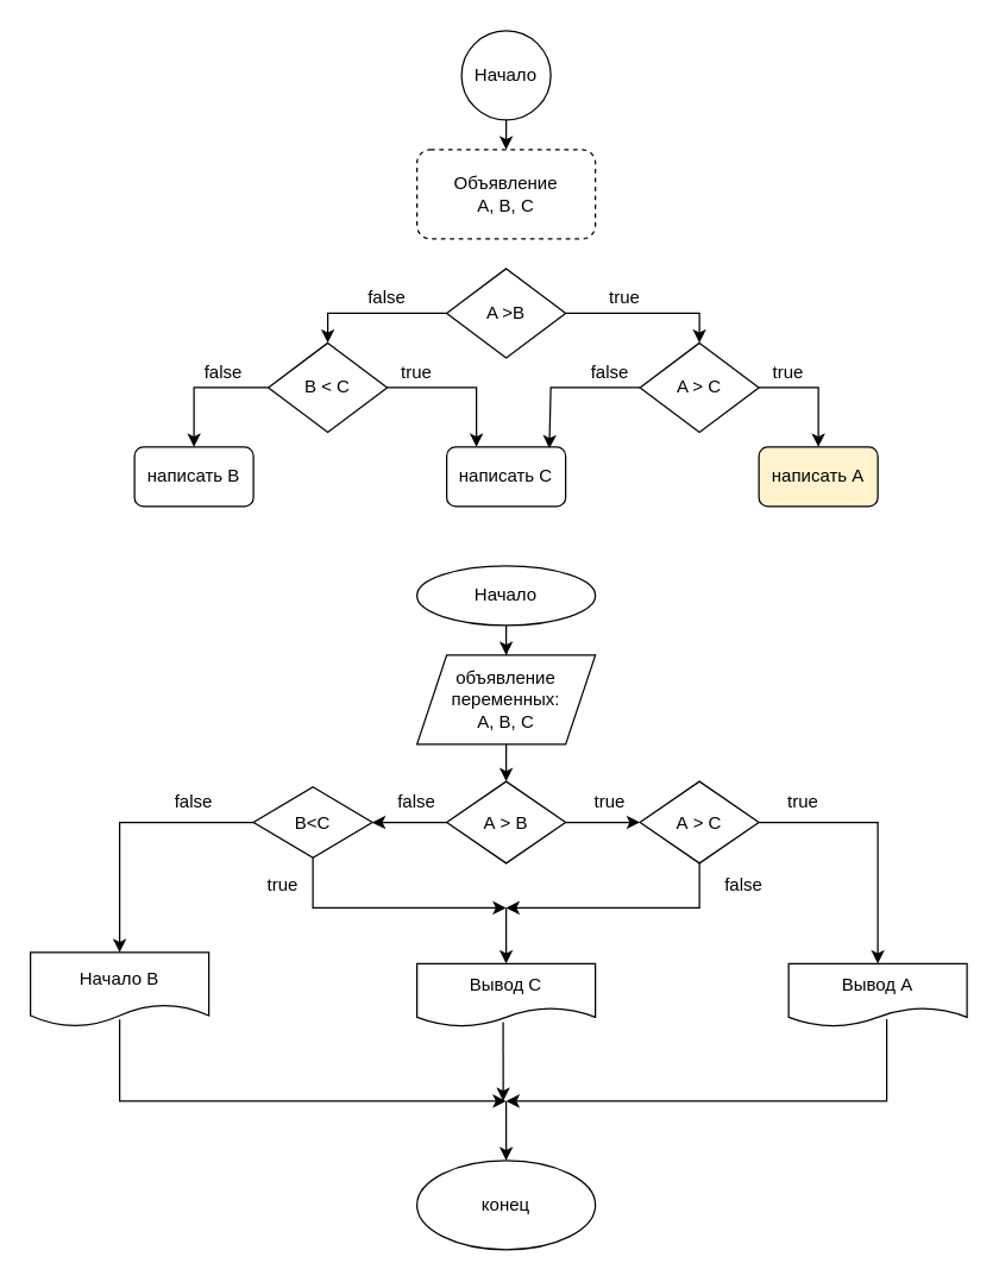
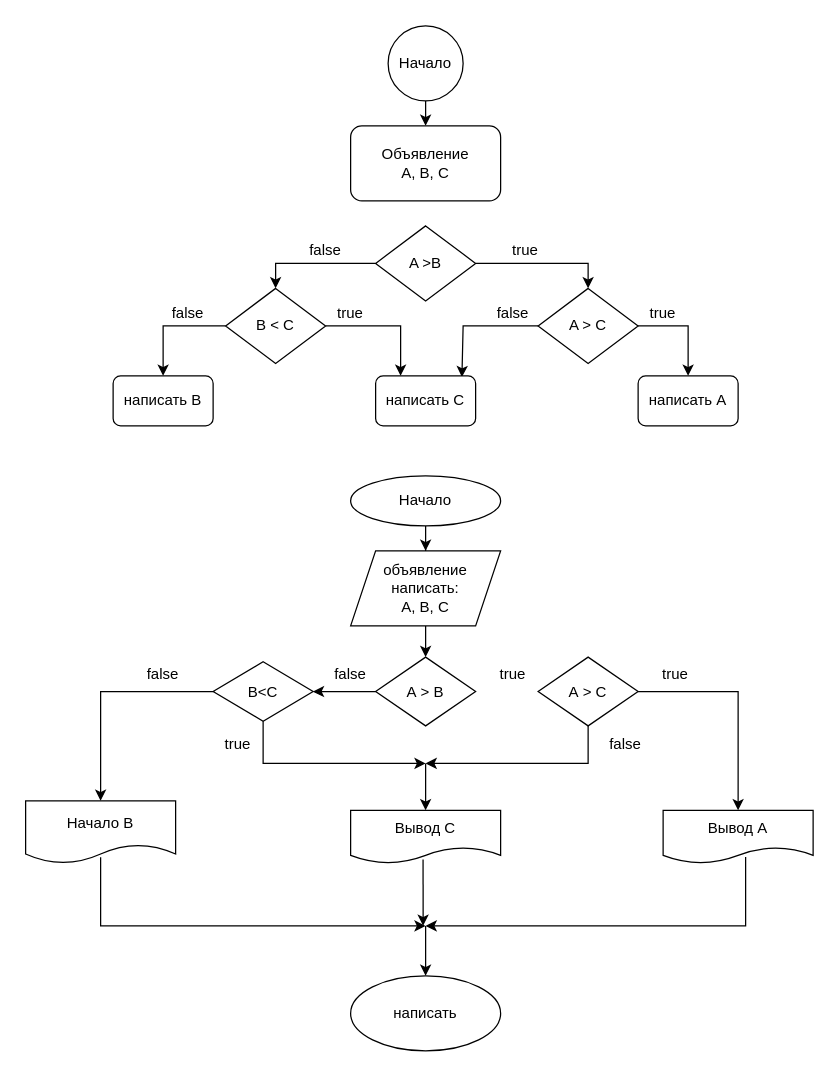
  <mxCell id="0" />
  <mxCell id="1" parent="0" />
  <mxCell id="2" value="Начало" style="ellipse;whiteSpace=wrap;html=1;aspect=fixed;noLabel=0;" vertex="1" parent="1"><mxGeometry x="310" width="60" height="60" as="geometry" y="20" /></mxCell>
  <mxCell id="3" value="A &amp;gt;B" style="rhombus;whiteSpace=wrap;html=1;" vertex="1" parent="1"><mxGeometry x="300" y="180" width="80" height="60" as="geometry" /></mxCell>
  <mxCell id="4" value="" style="endArrow=classic;html=1;rounded=0;exitX=0.5;exitY=1;exitDx=0;exitDy=0;entryX=0.5;entryY=0;entryDx=0;entryDy=0;" edge="1" parent="1" source="2" target="5"><mxGeometry width="50" height="50" relative="1" as="geometry"><mxPoint x="400" y="230" as="sourcePoint" /><mxPoint x="330" y="140" as="targetPoint" /></mxGeometry></mxCell>
- <mxCell id="5" value="&lt;div&gt;Объявление&lt;/div&gt;&lt;div&gt;A, B, C&lt;br&gt;&lt;/div&gt;" style="rounded=1;whiteSpace=wrap;html=1;dashed=1;" vertex="1" parent="1"><mxGeometry x="280" y="100" width="120" height="60" as="geometry" /></mxCell>
+ <mxCell id="5" value="&lt;div&gt;Объявление&lt;/div&gt;&lt;div&gt;A, B, C&lt;br&gt;&lt;/div&gt;" style="rounded=1;whiteSpace=wrap;html=1;" vertex="1" parent="1"><mxGeometry x="280" y="100" width="120" height="60" as="geometry" /></mxCell>
  <mxCell id="6" value="" style="endArrow=classic;html=1;rounded=0;exitX=1;exitY=0.5;exitDx=0;exitDy=0;entryX=0.5;entryY=0;entryDx=0;entryDy=0;" edge="1" parent="1" source="3" target="7"><mxGeometry width="50" height="50" relative="1" as="geometry"><mxPoint x="390" y="220" as="sourcePoint" /><mxPoint x="520" y="230" as="targetPoint" /><Array as="points"><mxPoint x="470" y="210" /></Array></mxGeometry></mxCell>
  <mxCell id="7" value="A &amp;gt; C" style="rhombus;whiteSpace=wrap;html=1;" vertex="1" parent="1"><mxGeometry x="430" y="230" width="80" height="60" as="geometry" /></mxCell>
  <mxCell id="8" value="B &amp;lt; C" style="rhombus;whiteSpace=wrap;html=1;" vertex="1" parent="1"><mxGeometry x="180" y="230" width="80" height="60" as="geometry" /></mxCell>
  <mxCell id="9" value="" style="endArrow=classic;html=1;rounded=0;entryX=0.5;entryY=0;entryDx=0;entryDy=0;" edge="1" parent="1" target="8"><mxGeometry width="50" height="50" relative="1" as="geometry"><mxPoint x="300" y="210" as="sourcePoint" /><mxPoint x="350" y="160" as="targetPoint" /><Array as="points"><mxPoint x="220" y="210" /></Array></mxGeometry></mxCell>
  <mxCell id="10" value="" style="endArrow=classic;html=1;rounded=0;exitX=1;exitY=0.5;exitDx=0;exitDy=0;" edge="1" parent="1" source="7"><mxGeometry width="50" height="50" relative="1" as="geometry"><mxPoint x="400" y="250" as="sourcePoint" /><mxPoint x="550" y="300" as="targetPoint" /><Array as="points"><mxPoint x="550" y="260" /></Array></mxGeometry></mxCell>
  <mxCell id="11" value="" style="endArrow=classic;html=1;rounded=0;entryX=0.863;entryY=0.025;entryDx=0;entryDy=0;exitX=0;exitY=0.5;exitDx=0;exitDy=0;entryPerimeter=0;" edge="1" parent="1" source="7" target="15"><mxGeometry width="50" height="50" relative="1" as="geometry"><mxPoint x="340" y="320" as="sourcePoint" /><mxPoint x="390" y="300" as="targetPoint" /><Array as="points"><mxPoint x="370" y="260" /></Array></mxGeometry></mxCell>
  <mxCell id="12" value="" style="endArrow=classic;html=1;rounded=0;exitX=0;exitY=0.5;exitDx=0;exitDy=0;entryX=0.5;entryY=0;entryDx=0;entryDy=0;" edge="1" parent="1" source="8"><mxGeometry width="50" height="50" relative="1" as="geometry"><mxPoint x="340" y="320" as="sourcePoint" /><mxPoint x="130" y="300" as="targetPoint" /><Array as="points"><mxPoint x="130" y="260" /></Array></mxGeometry></mxCell>
  <mxCell id="13" value="" style="endArrow=classic;html=1;rounded=0;entryX=0.25;entryY=0;entryDx=0;entryDy=0;exitX=1;exitY=0.5;exitDx=0;exitDy=0;" edge="1" parent="1" source="8" target="15"><mxGeometry width="50" height="50" relative="1" as="geometry"><mxPoint x="280" y="260" as="sourcePoint" /><mxPoint x="300" y="300" as="targetPoint" /><Array as="points"><mxPoint x="320" y="260" /></Array></mxGeometry></mxCell>
  <mxCell id="14" value="написать B" style="rounded=1;whiteSpace=wrap;html=1;" vertex="1" parent="1"><mxGeometry x="90" y="300" width="80" height="40" as="geometry" /></mxCell>
  <mxCell id="15" value="написать C" style="rounded=1;whiteSpace=wrap;html=1;" vertex="1" parent="1"><mxGeometry x="300" y="300" width="80" height="40" as="geometry" /></mxCell>
- <mxCell id="16" value="написать A" style="rounded=1;whiteSpace=wrap;html=1;fillColor=#fff2cc;" vertex="1" parent="1"><mxGeometry x="510" y="300" width="80" height="40" as="geometry" /></mxCell>
+ <mxCell id="16" value="написать A" style="rounded=1;whiteSpace=wrap;html=1;" vertex="1" parent="1"><mxGeometry x="510" y="300" width="80" height="40" as="geometry" /></mxCell>
  <mxCell id="17" value="true" style="text;html=1;strokeColor=none;fillColor=none;align=center;verticalAlign=middle;whiteSpace=wrap;rounded=0;" vertex="1" parent="1"><mxGeometry x="400" y="190" width="40" height="20" as="geometry" /></mxCell>
  <mxCell id="18" value="true" style="text;html=1;strokeColor=none;fillColor=none;align=center;verticalAlign=middle;whiteSpace=wrap;rounded=0;" vertex="1" parent="1"><mxGeometry x="260" y="240" width="40" height="20" as="geometry" /></mxCell>
  <mxCell id="19" value="false" style="text;html=1;strokeColor=none;fillColor=none;align=center;verticalAlign=middle;whiteSpace=wrap;rounded=0;" vertex="1" parent="1"><mxGeometry x="240" y="190" width="40" height="20" as="geometry" /></mxCell>
  <mxCell id="20" value="false" style="text;html=1;strokeColor=none;fillColor=none;align=center;verticalAlign=middle;whiteSpace=wrap;rounded=0;" vertex="1" parent="1"><mxGeometry x="130" y="240" width="40" height="20" as="geometry" /></mxCell>
  <mxCell id="21" value="false" style="text;html=1;strokeColor=none;fillColor=none;align=center;verticalAlign=middle;whiteSpace=wrap;rounded=0;" vertex="1" parent="1"><mxGeometry x="390" y="240" width="40" height="20" as="geometry" /></mxCell>
  <mxCell id="22" value="true" style="text;html=1;strokeColor=none;fillColor=none;align=center;verticalAlign=middle;whiteSpace=wrap;rounded=0;" vertex="1" parent="1"><mxGeometry x="510" y="240" width="40" height="20" as="geometry" /></mxCell>
  <mxCell id="23" value="" style="edgeStyle=orthogonalEdgeStyle;rounded=0;orthogonalLoop=1;jettySize=auto;html=1;" edge="1" parent="1" source="24" target="26"><mxGeometry relative="1" as="geometry" /></mxCell>
  <mxCell id="24" value="Начало" style="ellipse;whiteSpace=wrap;html=1;" vertex="1" parent="1"><mxGeometry x="280" y="380" width="120" height="40" as="geometry" /></mxCell>
  <mxCell id="25" value="" style="edgeStyle=orthogonalEdgeStyle;rounded=0;orthogonalLoop=1;jettySize=auto;html=1;" edge="1" parent="1" source="26" target="29"><mxGeometry relative="1" as="geometry" /></mxCell>
- <mxCell id="26" value="&lt;div&gt;объявление переменных: &lt;br&gt;&lt;/div&gt;&lt;div&gt;А, В, С&lt;/div&gt;" style="shape=parallelogram;perimeter=parallelogramPerimeter;whiteSpace=wrap;html=1;fixedSize=1;" vertex="1" parent="1"><mxGeometry x="280" y="440" width="120" height="60" as="geometry" /></mxCell>
- <mxCell id="27" value="" style="edgeStyle=orthogonalEdgeStyle;rounded=0;orthogonalLoop=1;jettySize=auto;html=1;" edge="1" parent="1" source="29" target="31"><mxGeometry relative="1" as="geometry" /></mxCell>
+ <mxCell id="26" value="&lt;div&gt;объявление написать: &lt;br&gt;&lt;/div&gt;&lt;div&gt;А, В, С&lt;/div&gt;" style="shape=parallelogram;perimeter=parallelogramPerimeter;whiteSpace=wrap;html=1;fixedSize=1;" vertex="1" parent="1"><mxGeometry x="280" y="440" width="120" height="60" as="geometry" /></mxCell>
  <mxCell id="28" value="" style="edgeStyle=orthogonalEdgeStyle;rounded=0;orthogonalLoop=1;jettySize=auto;html=1;" edge="1" parent="1" source="29" target="33"><mxGeometry relative="1" as="geometry" /></mxCell>
  <mxCell id="29" value="А &amp;gt; B" style="rhombus;whiteSpace=wrap;html=1;" vertex="1" parent="1"><mxGeometry x="300" y="525" width="80" height="55" as="geometry" /></mxCell>
  <mxCell id="30" value="" style="edgeStyle=orthogonalEdgeStyle;rounded=0;orthogonalLoop=1;jettySize=auto;html=1;" edge="1" parent="1" source="31" target="34"><mxGeometry relative="1" as="geometry"><Array as="points"><mxPoint x="590" y="553" /></Array></mxGeometry></mxCell>
  <mxCell id="31" value="А &amp;gt; C" style="rhombus;whiteSpace=wrap;html=1;" vertex="1" parent="1"><mxGeometry x="430" y="525" width="80" height="55" as="geometry" /></mxCell>
  <mxCell id="32" value="" style="edgeStyle=orthogonalEdgeStyle;rounded=0;orthogonalLoop=1;jettySize=auto;html=1;" edge="1" parent="1" source="33" target="36"><mxGeometry relative="1" as="geometry" /></mxCell>
  <mxCell id="33" value="B&amp;lt;C" style="rhombus;whiteSpace=wrap;html=1;" vertex="1" parent="1"><mxGeometry x="170" y="528.75" width="80" height="47.5" as="geometry" /></mxCell>
  <mxCell id="34" value="Вывод A" style="shape=document;whiteSpace=wrap;html=1;boundedLbl=1;" vertex="1" parent="1"><mxGeometry x="530" y="647.5" width="120" height="42.5" as="geometry" /></mxCell>
  <mxCell id="35" value="Вывод С" style="shape=document;whiteSpace=wrap;html=1;boundedLbl=1;" vertex="1" parent="1"><mxGeometry x="280" y="647.5" width="120" height="42.5" as="geometry" /></mxCell>
  <mxCell id="36" value="Начало В" style="shape=document;whiteSpace=wrap;html=1;boundedLbl=1;" vertex="1" parent="1"><mxGeometry x="20" y="640" width="120" height="50" as="geometry" /></mxCell>
- <mxCell id="37" value="конец" style="ellipse;whiteSpace=wrap;html=1;" vertex="1" parent="1"><mxGeometry x="280" y="780" width="120" height="60" as="geometry" /></mxCell>
+ <mxCell id="37" value="написать" style="ellipse;whiteSpace=wrap;html=1;" vertex="1" parent="1"><mxGeometry x="280" y="780" width="120" height="60" as="geometry" /></mxCell>
  <mxCell id="38" value="" style="endArrow=classic;html=1;rounded=0;exitX=0.5;exitY=1;exitDx=0;exitDy=0;" edge="1" parent="1" source="33"><mxGeometry width="50" height="50" relative="1" as="geometry"><mxPoint x="220" y="580" as="sourcePoint" /><mxPoint x="340" y="610" as="targetPoint" /><Array as="points"><mxPoint x="210" y="610" /></Array></mxGeometry></mxCell>
  <mxCell id="39" value="" style="endArrow=classic;html=1;rounded=0;exitX=0.5;exitY=1;exitDx=0;exitDy=0;" edge="1" parent="1" source="31"><mxGeometry width="50" height="50" relative="1" as="geometry"><mxPoint x="410" y="590" as="sourcePoint" /><mxPoint x="340" y="610" as="targetPoint" /><Array as="points"><mxPoint x="470" y="610" /></Array></mxGeometry></mxCell>
  <mxCell id="40" value="" style="endArrow=classic;html=1;rounded=0;" edge="1" parent="1" target="35"><mxGeometry width="50" height="50" relative="1" as="geometry"><mxPoint x="340" y="610" as="sourcePoint" /><mxPoint x="410" y="670" as="targetPoint" /></mxGeometry></mxCell>
  <mxCell id="41" value="" style="endArrow=classic;html=1;rounded=0;exitX=0.55;exitY=0.882;exitDx=0;exitDy=0;exitPerimeter=0;" edge="1" parent="1" source="34"><mxGeometry width="50" height="50" relative="1" as="geometry"><mxPoint x="340" y="780" as="sourcePoint" /><mxPoint x="340" y="740" as="targetPoint" /><Array as="points"><mxPoint x="596" y="740" /></Array></mxGeometry></mxCell>
  <mxCell id="42" value="" style="endArrow=classic;html=1;rounded=0;exitX=0.483;exitY=0.929;exitDx=0;exitDy=0;exitPerimeter=0;" edge="1" parent="1" source="35"><mxGeometry width="50" height="50" relative="1" as="geometry"><mxPoint x="340" y="780" as="sourcePoint" /><mxPoint x="338" y="740" as="targetPoint" /></mxGeometry></mxCell>
  <mxCell id="43" value="" style="endArrow=classic;html=1;rounded=0;entryX=0.5;entryY=0;entryDx=0;entryDy=0;" edge="1" parent="1" target="37"><mxGeometry width="50" height="50" relative="1" as="geometry"><mxPoint x="340" y="740" as="sourcePoint" /><mxPoint x="390" y="730" as="targetPoint" /></mxGeometry></mxCell>
  <mxCell id="44" value="" style="endArrow=classic;html=1;rounded=0;exitX=0.5;exitY=0.9;exitDx=0;exitDy=0;exitPerimeter=0;" edge="1" parent="1" source="36"><mxGeometry width="50" height="50" relative="1" as="geometry"><mxPoint x="80" y="700" as="sourcePoint" /><mxPoint x="340" y="740" as="targetPoint" /><Array as="points"><mxPoint x="80" y="740" /><mxPoint x="340" y="740" /></Array></mxGeometry></mxCell>
  <mxCell id="45" value="true" style="text;html=1;strokeColor=none;fillColor=none;align=center;verticalAlign=middle;whiteSpace=wrap;rounded=0;" vertex="1" parent="1"><mxGeometry x="520" y="528.75" width="40" height="20" as="geometry" /></mxCell>
  <mxCell id="46" value="true" style="text;html=1;strokeColor=none;fillColor=none;align=center;verticalAlign=middle;whiteSpace=wrap;rounded=0;" vertex="1" parent="1"><mxGeometry x="390" y="528.75" width="40" height="20" as="geometry" /></mxCell>
  <mxCell id="47" value="false" style="text;html=1;strokeColor=none;fillColor=none;align=center;verticalAlign=middle;whiteSpace=wrap;rounded=0;" vertex="1" parent="1"><mxGeometry x="260" y="528.75" width="40" height="20" as="geometry" /></mxCell>
  <mxCell id="48" value="false" style="text;html=1;strokeColor=none;fillColor=none;align=center;verticalAlign=middle;whiteSpace=wrap;rounded=0;" vertex="1" parent="1"><mxGeometry x="480" y="585" width="40" height="20" as="geometry" /></mxCell>
  <mxCell id="49" value="false" style="text;html=1;strokeColor=none;fillColor=none;align=center;verticalAlign=middle;whiteSpace=wrap;rounded=0;" vertex="1" parent="1"><mxGeometry x="110" y="528.75" width="40" height="20" as="geometry" /></mxCell>
  <mxCell id="50" value="true" style="text;html=1;strokeColor=none;fillColor=none;align=center;verticalAlign=middle;whiteSpace=wrap;rounded=0;" vertex="1" parent="1"><mxGeometry x="170" y="585" width="40" height="20" as="geometry" /></mxCell>
  <mxCell id="51" style="edgeStyle=orthogonalEdgeStyle;rounded=0;orthogonalLoop=1;jettySize=auto;html=1;exitX=0.5;exitY=1;exitDx=0;exitDy=0;" edge="1" parent="1" source="49" target="49"><mxGeometry relative="1" as="geometry" /></mxCell>
